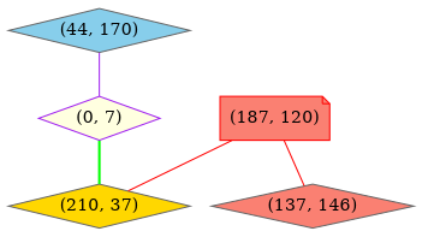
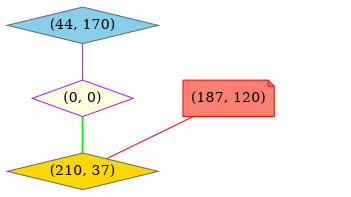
  graph {
    node [color=gray40 fillcolor=salmon shape=diamond style=filled]
    edge [color=red style=solid weight=1]
    "(187, 120)" [color=red shape=note]
    "(210, 37)" [fillcolor=gold]
-   "(137, 146)"
    "(44, 170)" [fillcolor=skyblue]
-   "(0, 0)" [color=purple fillcolor=lightyellow label="(0, 7)"]
+   "(0, 0)" [color=purple fillcolor=lightyellow]
    "(187, 120)" -- "(210, 37)"
-   "(187, 120)" -- "(137, 146)"
    "(44, 170)" -- "(0, 0)" [color=purple weight=4]
    "(0, 0)" -- "(210, 37)" [color=green style=bold weight=2]
  }
